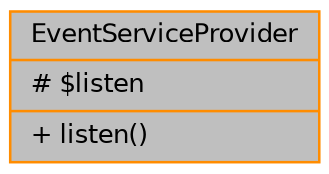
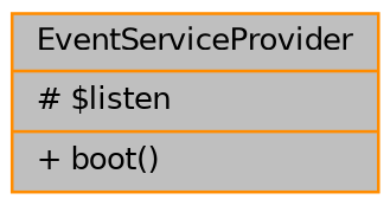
  digraph {
-   n1 [color=darkorange fillcolor=grey75 fontcolor=black fontname=Helvetica fontsize=10 height=0.2 label="{EventServiceProvider\n|# $listen\l|+ listen()\l}" shape=record style=filled width=0.4]
+   n1 [color=darkorange fillcolor=grey75 fontcolor=black fontname=Helvetica fontsize=10 height=0.2 label="{EventServiceProvider\n|# $listen\l|+ boot()\l}" shape=record style=filled width=0.4]
  }
